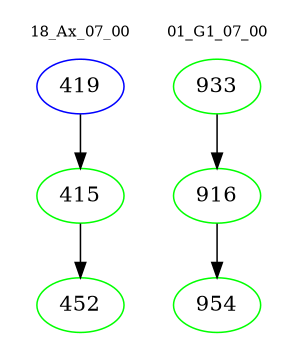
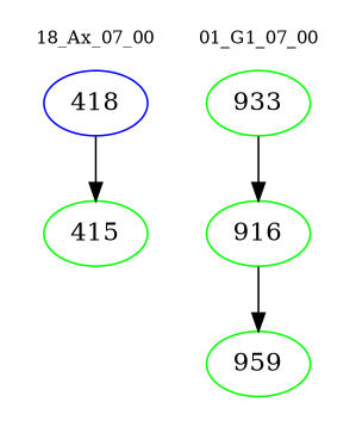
  digraph {
    node [color=green]
    edge [color=black]
-   n1 [color=blue label=419]
+   n1 [color=blue label=418]
    n2 [label=415]
-   n3 [label=452]
    n4 [label=933]
    n5 [label=916]
-   n6 [label=954]
+   n6 [label=959]
    subgraph cluster_1 {
      color=white
      fontsize=10
      label="18_Ax_07_00"
      n1
      n2
-     n3
    }
    subgraph cluster_2 {
      color=white
      fontsize=10
      label="01_G1_07_00"
      n4
      n5
      n6
    }
    n1 -> n2
-   n2 -> n3
    n4 -> n5
    n5 -> n6
  }
